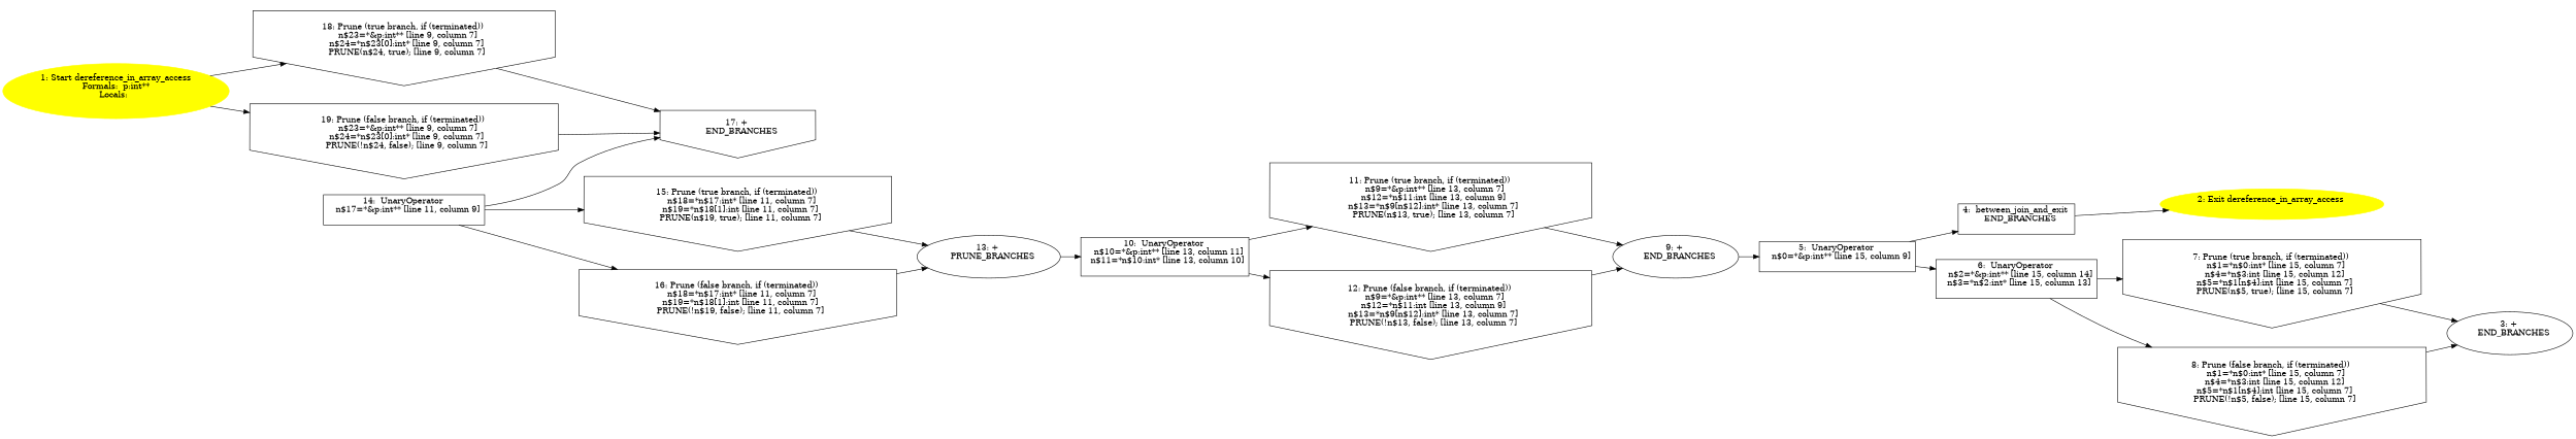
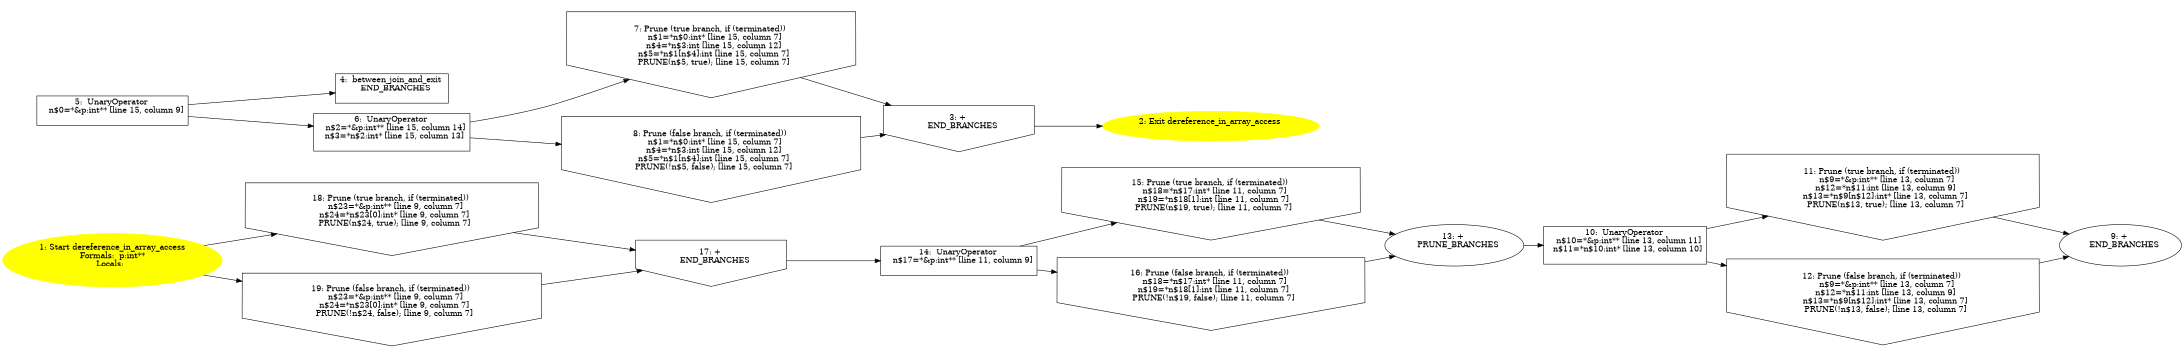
  digraph {
    rankdir=LR
    node [shape=invhouse]
    n1 [color=yellow label="1: Start dereference_in_array_access\nFormals:  p:int**\nLocals:  \n  " style=filled shape=""]
    n2 [label="18: Prune (true branch, if (terminated)) \n   n$23=*&p:int** [line 9, column 7]\n  n$24=*n$23[0]:int* [line 9, column 7]\n  PRUNE(n$24, true); [line 9, column 7]\n "]
    n3 [label="19: Prune (false branch, if (terminated)) \n   n$23=*&p:int** [line 9, column 7]\n  n$24=*n$23[0]:int* [line 9, column 7]\n  PRUNE(!n$24, false); [line 9, column 7]\n "]
    n4 [label="17: + \n   END_BRANCHES\n "]
    n5 [label="14:  UnaryOperator \n   n$17=*&p:int** [line 11, column 9]\n " shape=box]
    n6 [color=yellow label="2: Exit dereference_in_array_access \n  " style=filled shape=""]
-   n7 [label="3: + \n   END_BRANCHES\n " shape=""]
+   n7 [label="3: + \n   END_BRANCHES\n "]
    n8 [label="4:  between_join_and_exit \n   END_BRANCHES\n " shape=box]
    n9 [label="5:  UnaryOperator \n   n$0=*&p:int** [line 15, column 9]\n " shape=box]
    n10 [label="6:  UnaryOperator \n   n$2=*&p:int** [line 15, column 14]\n  n$3=*n$2:int* [line 15, column 13]\n " shape=box]
    n11 [label="7: Prune (true branch, if (terminated)) \n   n$1=*n$0:int* [line 15, column 7]\n  n$4=*n$3:int [line 15, column 12]\n  n$5=*n$1[n$4]:int [line 15, column 7]\n  PRUNE(n$5, true); [line 15, column 7]\n "]
    n12 [label="8: Prune (false branch, if (terminated)) \n   n$1=*n$0:int* [line 15, column 7]\n  n$4=*n$3:int [line 15, column 12]\n  n$5=*n$1[n$4]:int [line 15, column 7]\n  PRUNE(!n$5, false); [line 15, column 7]\n "]
    n13 [label="9: + \n   END_BRANCHES\n " shape=""]
    n14 [label="10:  UnaryOperator \n   n$10=*&p:int** [line 13, column 11]\n  n$11=*n$10:int* [line 13, column 10]\n " shape=box]
    n15 [label="11: Prune (true branch, if (terminated)) \n   n$9=*&p:int** [line 13, column 7]\n  n$12=*n$11:int [line 13, column 9]\n  n$13=*n$9[n$12]:int* [line 13, column 7]\n  PRUNE(n$13, true); [line 13, column 7]\n "]
    n16 [label="12: Prune (false branch, if (terminated)) \n   n$9=*&p:int** [line 13, column 7]\n  n$12=*n$11:int [line 13, column 9]\n  n$13=*n$9[n$12]:int* [line 13, column 7]\n  PRUNE(!n$13, false); [line 13, column 7]\n "]
    n17 [label="13: + \n   PRUNE_BRANCHES\n " shape=""]
    n18 [label="15: Prune (true branch, if (terminated)) \n   n$18=*n$17:int* [line 11, column 7]\n  n$19=*n$18[1]:int [line 11, column 7]\n  PRUNE(n$19, true); [line 11, column 7]\n "]
    n19 [label="16: Prune (false branch, if (terminated)) \n   n$18=*n$17:int* [line 11, column 7]\n  n$19=*n$18[1]:int [line 11, column 7]\n  PRUNE(!n$19, false); [line 11, column 7]\n "]
    n1 -> n2
    n1 -> n3
    n2 -> n4
    n3 -> n4
-   n5 -> n4
+   n4 -> n5
    n5 -> n18
    n5 -> n19
-   n8 -> n6
+   n7 -> n6
    n9 -> n8
    n9 -> n10
    n10 -> n11
    n10 -> n12
    n11 -> n7
    n12 -> n7
-   n13 -> n9
    n14 -> n15
    n14 -> n16
    n15 -> n13
    n16 -> n13
    n17 -> n14
    n18 -> n17
    n19 -> n17
  }
